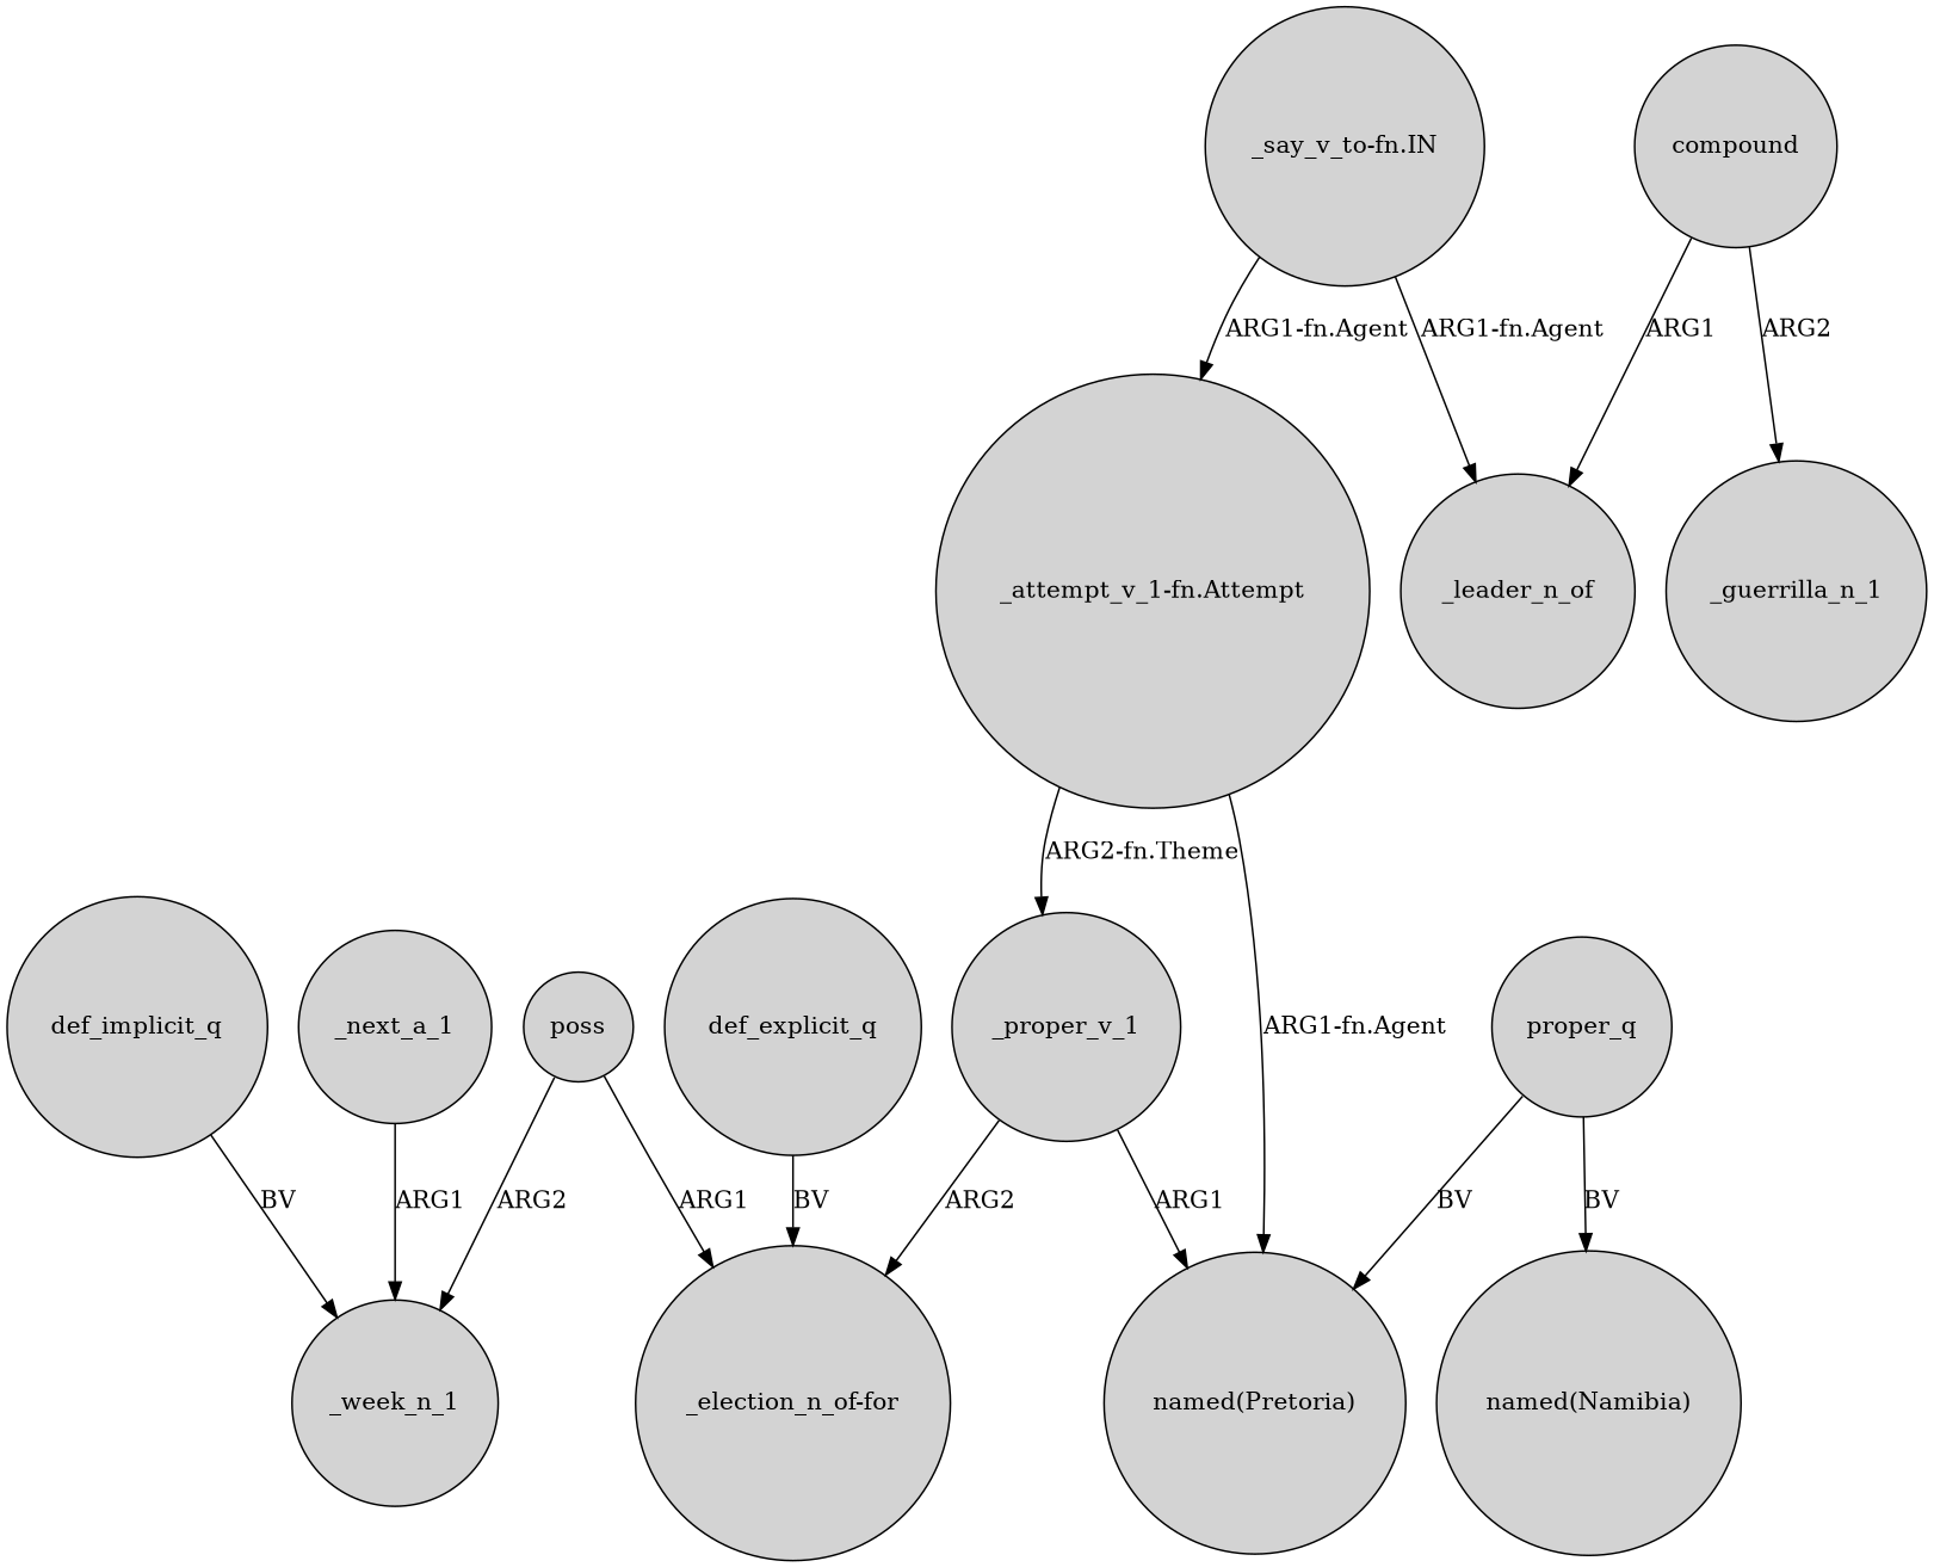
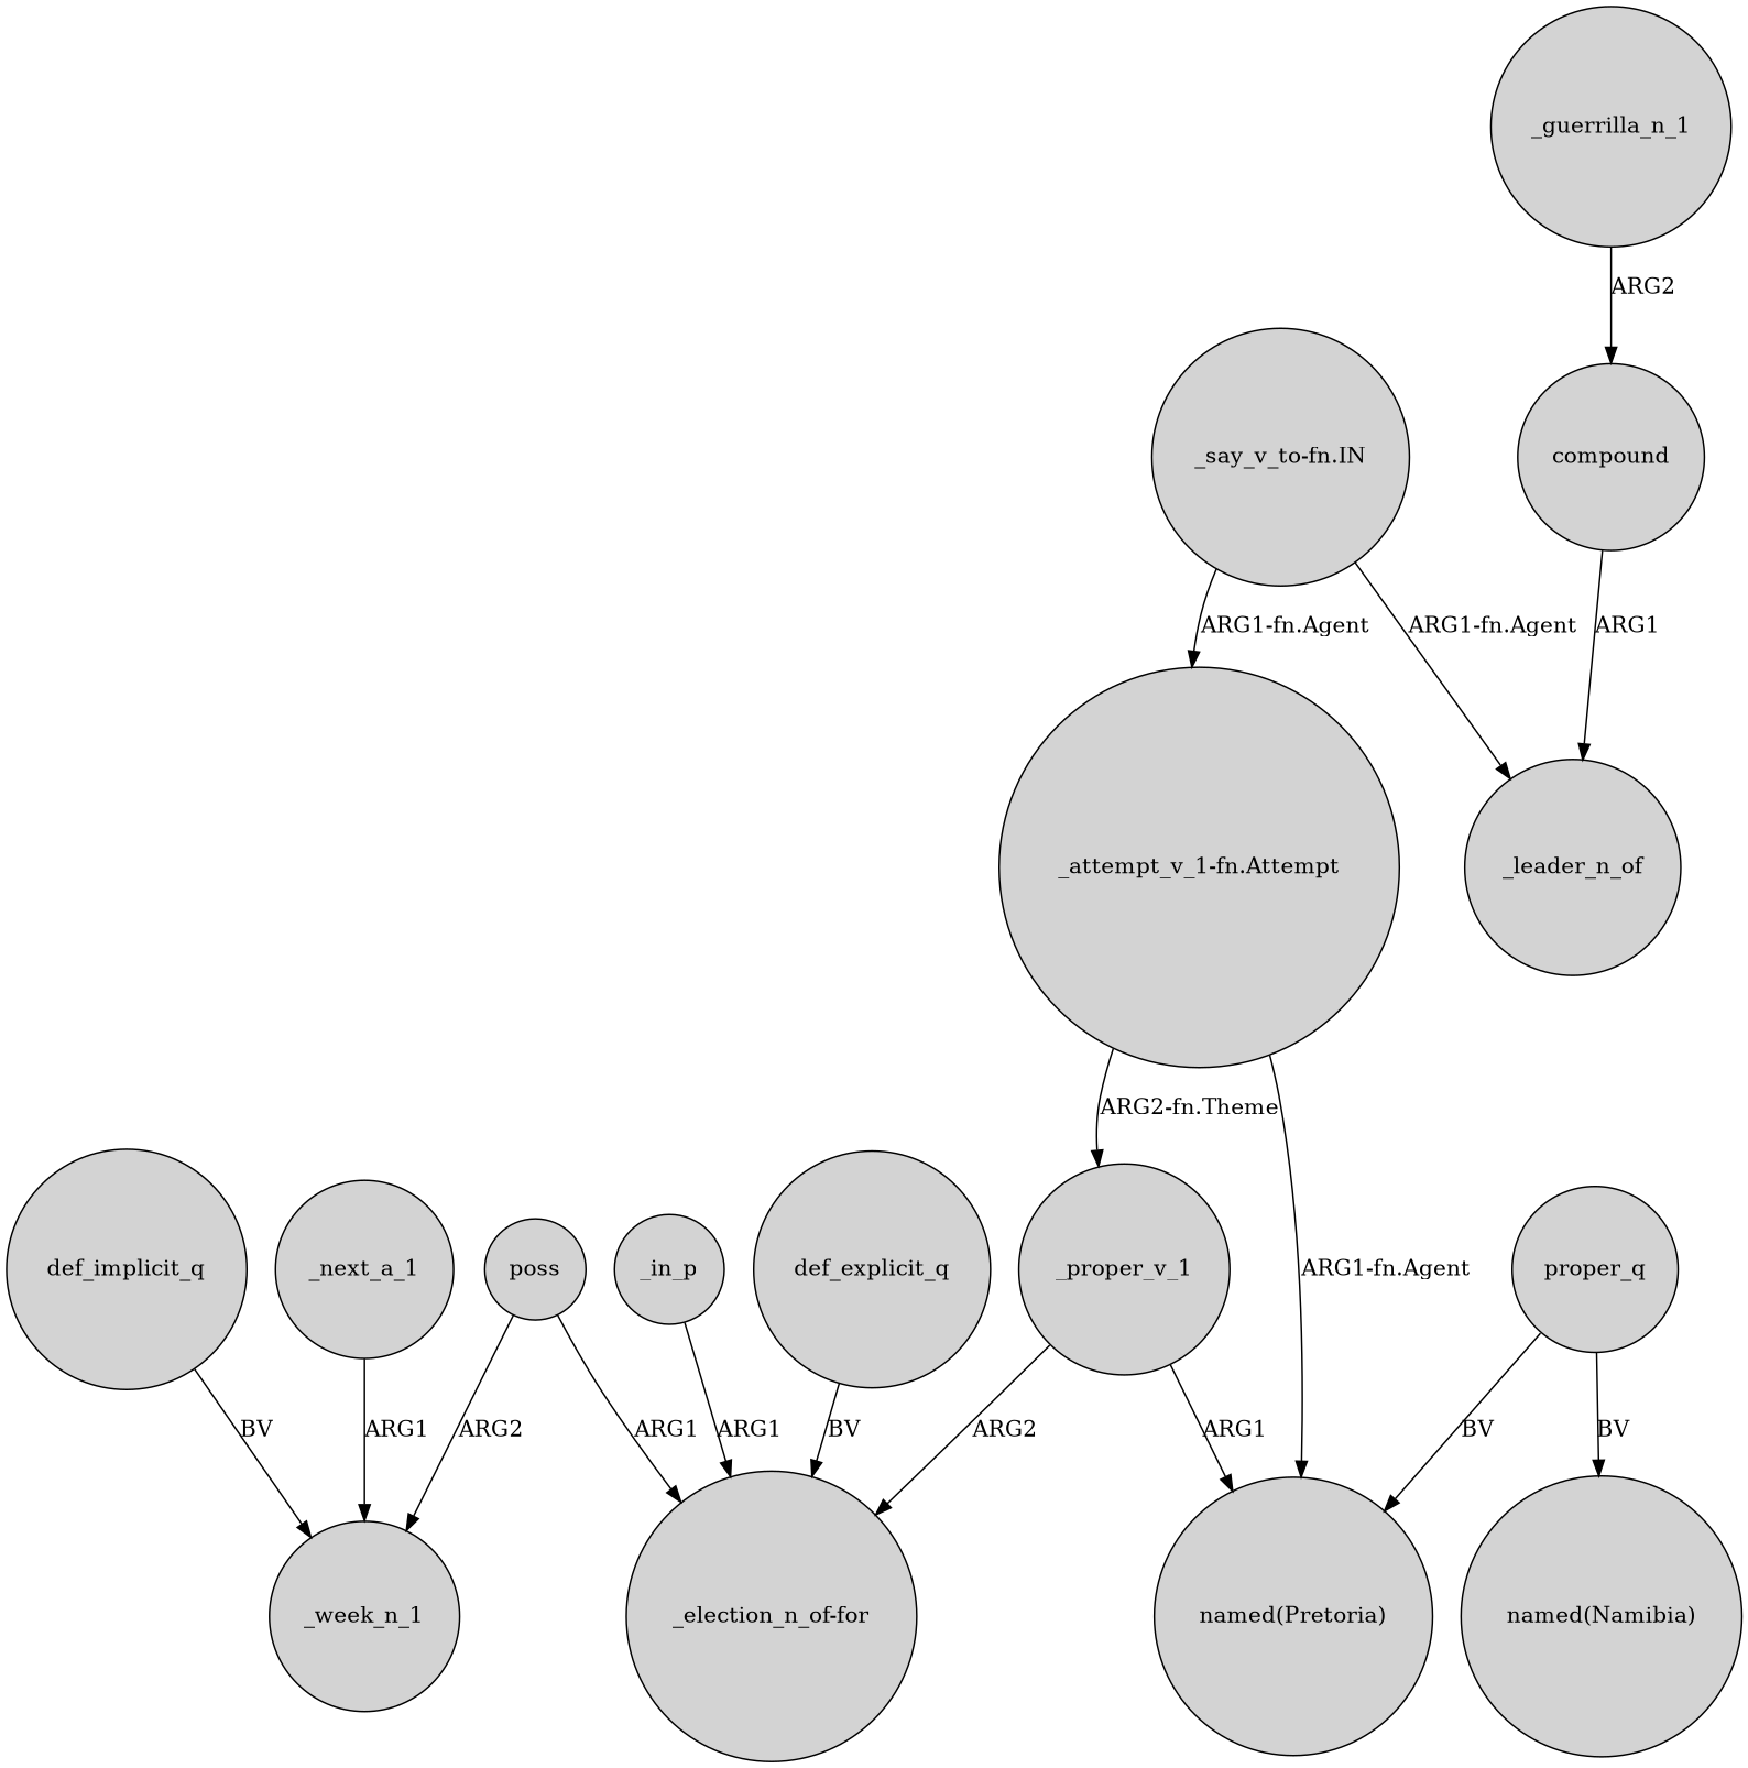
  digraph {
    node [shape=circle style=filled]
    def_implicit_q
    _week_n_1
    n3 [label=_proper_v_1]
    "_election_n_of-for"
    "named(Pretoria)"
    "_say_v_to-fn.IN"
    "_attempt_v_1-fn.Attempt"
    _leader_n_of
    compound
    _guerrilla_n_1
+   _in_p
    poss
    proper_q
    "named(Namibia)"
    def_explicit_q
    _next_a_1
    def_implicit_q -> _week_n_1 [label=BV]
    n3 -> "_election_n_of-for" [label=ARG2]
    n3 -> "named(Pretoria)" [label=ARG1]
    "_say_v_to-fn.IN" -> "_attempt_v_1-fn.Attempt" [label="ARG1-fn.Agent"]
    "_say_v_to-fn.IN" -> _leader_n_of [label="ARG1-fn.Agent"]
    "_attempt_v_1-fn.Attempt" -> n3 [label="ARG2-fn.Theme"]
    "_attempt_v_1-fn.Attempt" -> "named(Pretoria)" [label="ARG1-fn.Agent"]
    compound -> _leader_n_of [label=ARG1]
-   compound -> _guerrilla_n_1 [label=ARG2]
+   _guerrilla_n_1 -> compound [label=ARG2]
+   _in_p -> "_election_n_of-for" [label=ARG1]
    poss -> _week_n_1 [label=ARG2]
    poss -> "_election_n_of-for" [label=ARG1]
    proper_q -> "named(Pretoria)" [label=BV]
    proper_q -> "named(Namibia)" [label=BV]
    def_explicit_q -> "_election_n_of-for" [label=BV]
    _next_a_1 -> _week_n_1 [label=ARG1]
  }
